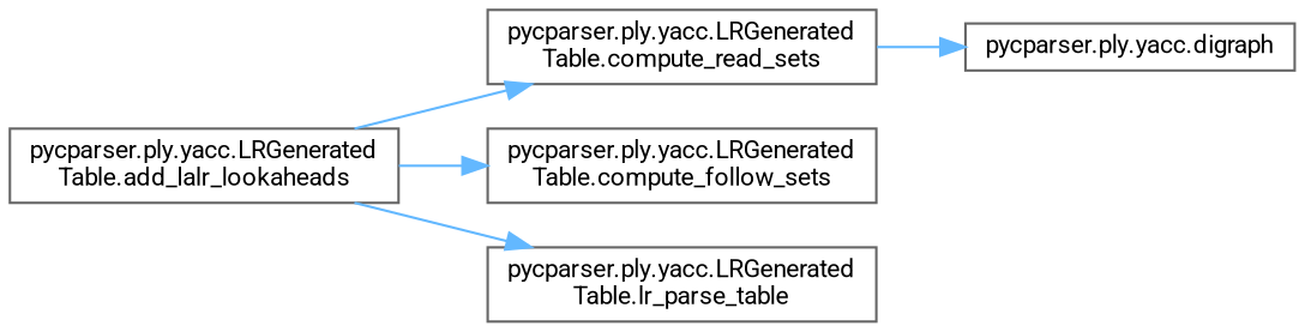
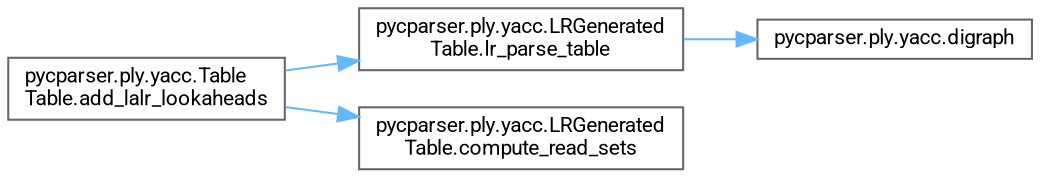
  digraph {
    fontname=Roboto
    rankdir=RL
    node [color=grey40 fillcolor=white fontname=Roboto fontsize=10 shape=box style=filled]
    edge [color=steelblue1 dir=back fontname=Roboto fontsize=10 labelfontname=Helvetica labelfontsize=10 style=solid]
    n1 [height=0.2 label="pycparser.ply.yacc.digraph" width=0.4]
    n2 [height=0.2 label="pycparser.ply.yacc.LRGenerated\lTable.compute_read_sets" width=0.4]
-   n3 [height=0.2 label="pycparser.ply.yacc.LRGenerated\lTable.compute_follow_sets" width=0.4]
-   n4 [height=0.2 label="pycparser.ply.yacc.LRGenerated\lTable.add_lalr_lookaheads" width=0.4]
+   n4 [height=0.2 label="pycparser.ply.yacc.Table\lTable.add_lalr_lookaheads" width=0.4]
    n5 [height=0.2 label="pycparser.ply.yacc.LRGenerated\lTable.lr_parse_table" width=0.4]
-   n1 -> n2
+   n1 -> n5
    n2 -> n4
-   n3 -> n4
    n5 -> n4
  }
